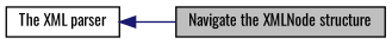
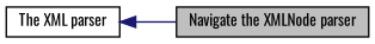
  digraph {
    rankdir=LR
    fontname=Oswald
    node [color=black fontname=Oswald fontsize=10 shape=record]
-   n1 [fillcolor=grey75 fontcolor=black height=0.2 label="Navigate the XMLNode structure" style=filled width=0.4]
+   n1 [fillcolor=grey75 fontcolor=black height=0.2 label="Navigate the XMLNode parser" style=filled width=0.4]
    n2 [height=0.2 label="The XML parser" width=0.4]
    n2 -> n1 [color=midnightblue dir=back fontname=Oswald fontsize=10 labelfontname=FreeSans labelfontsize=10 shape=plaintext style=solid]
  }
